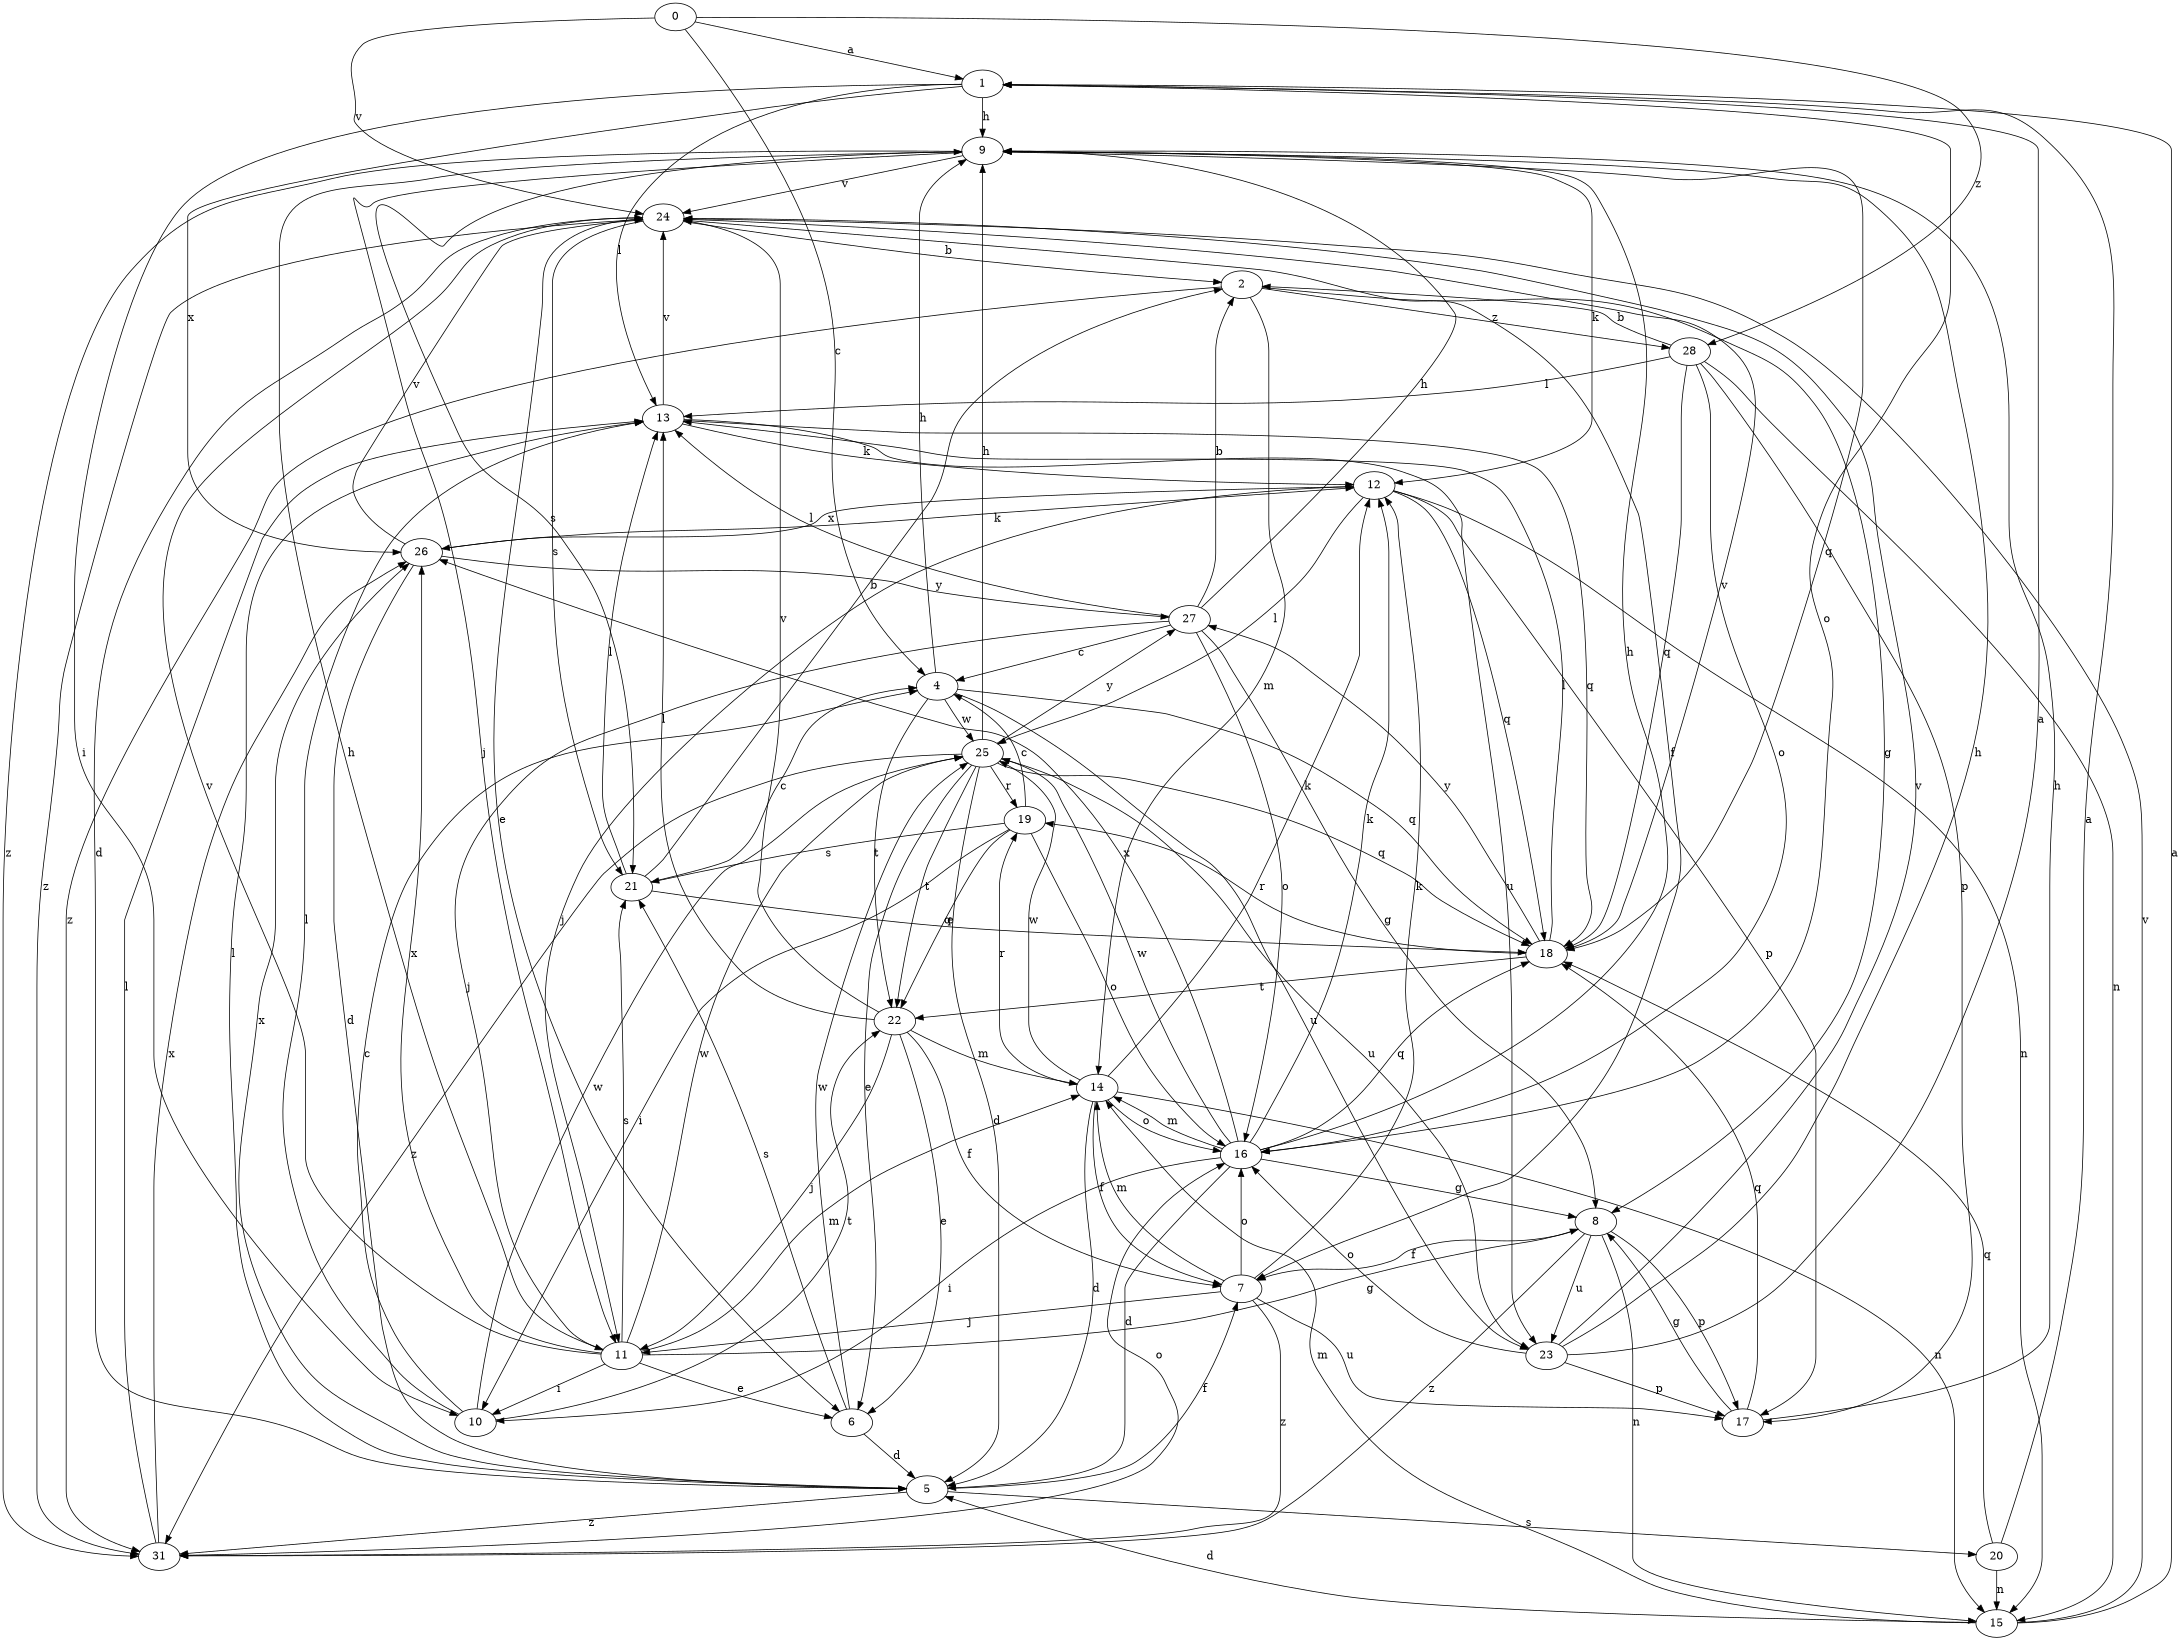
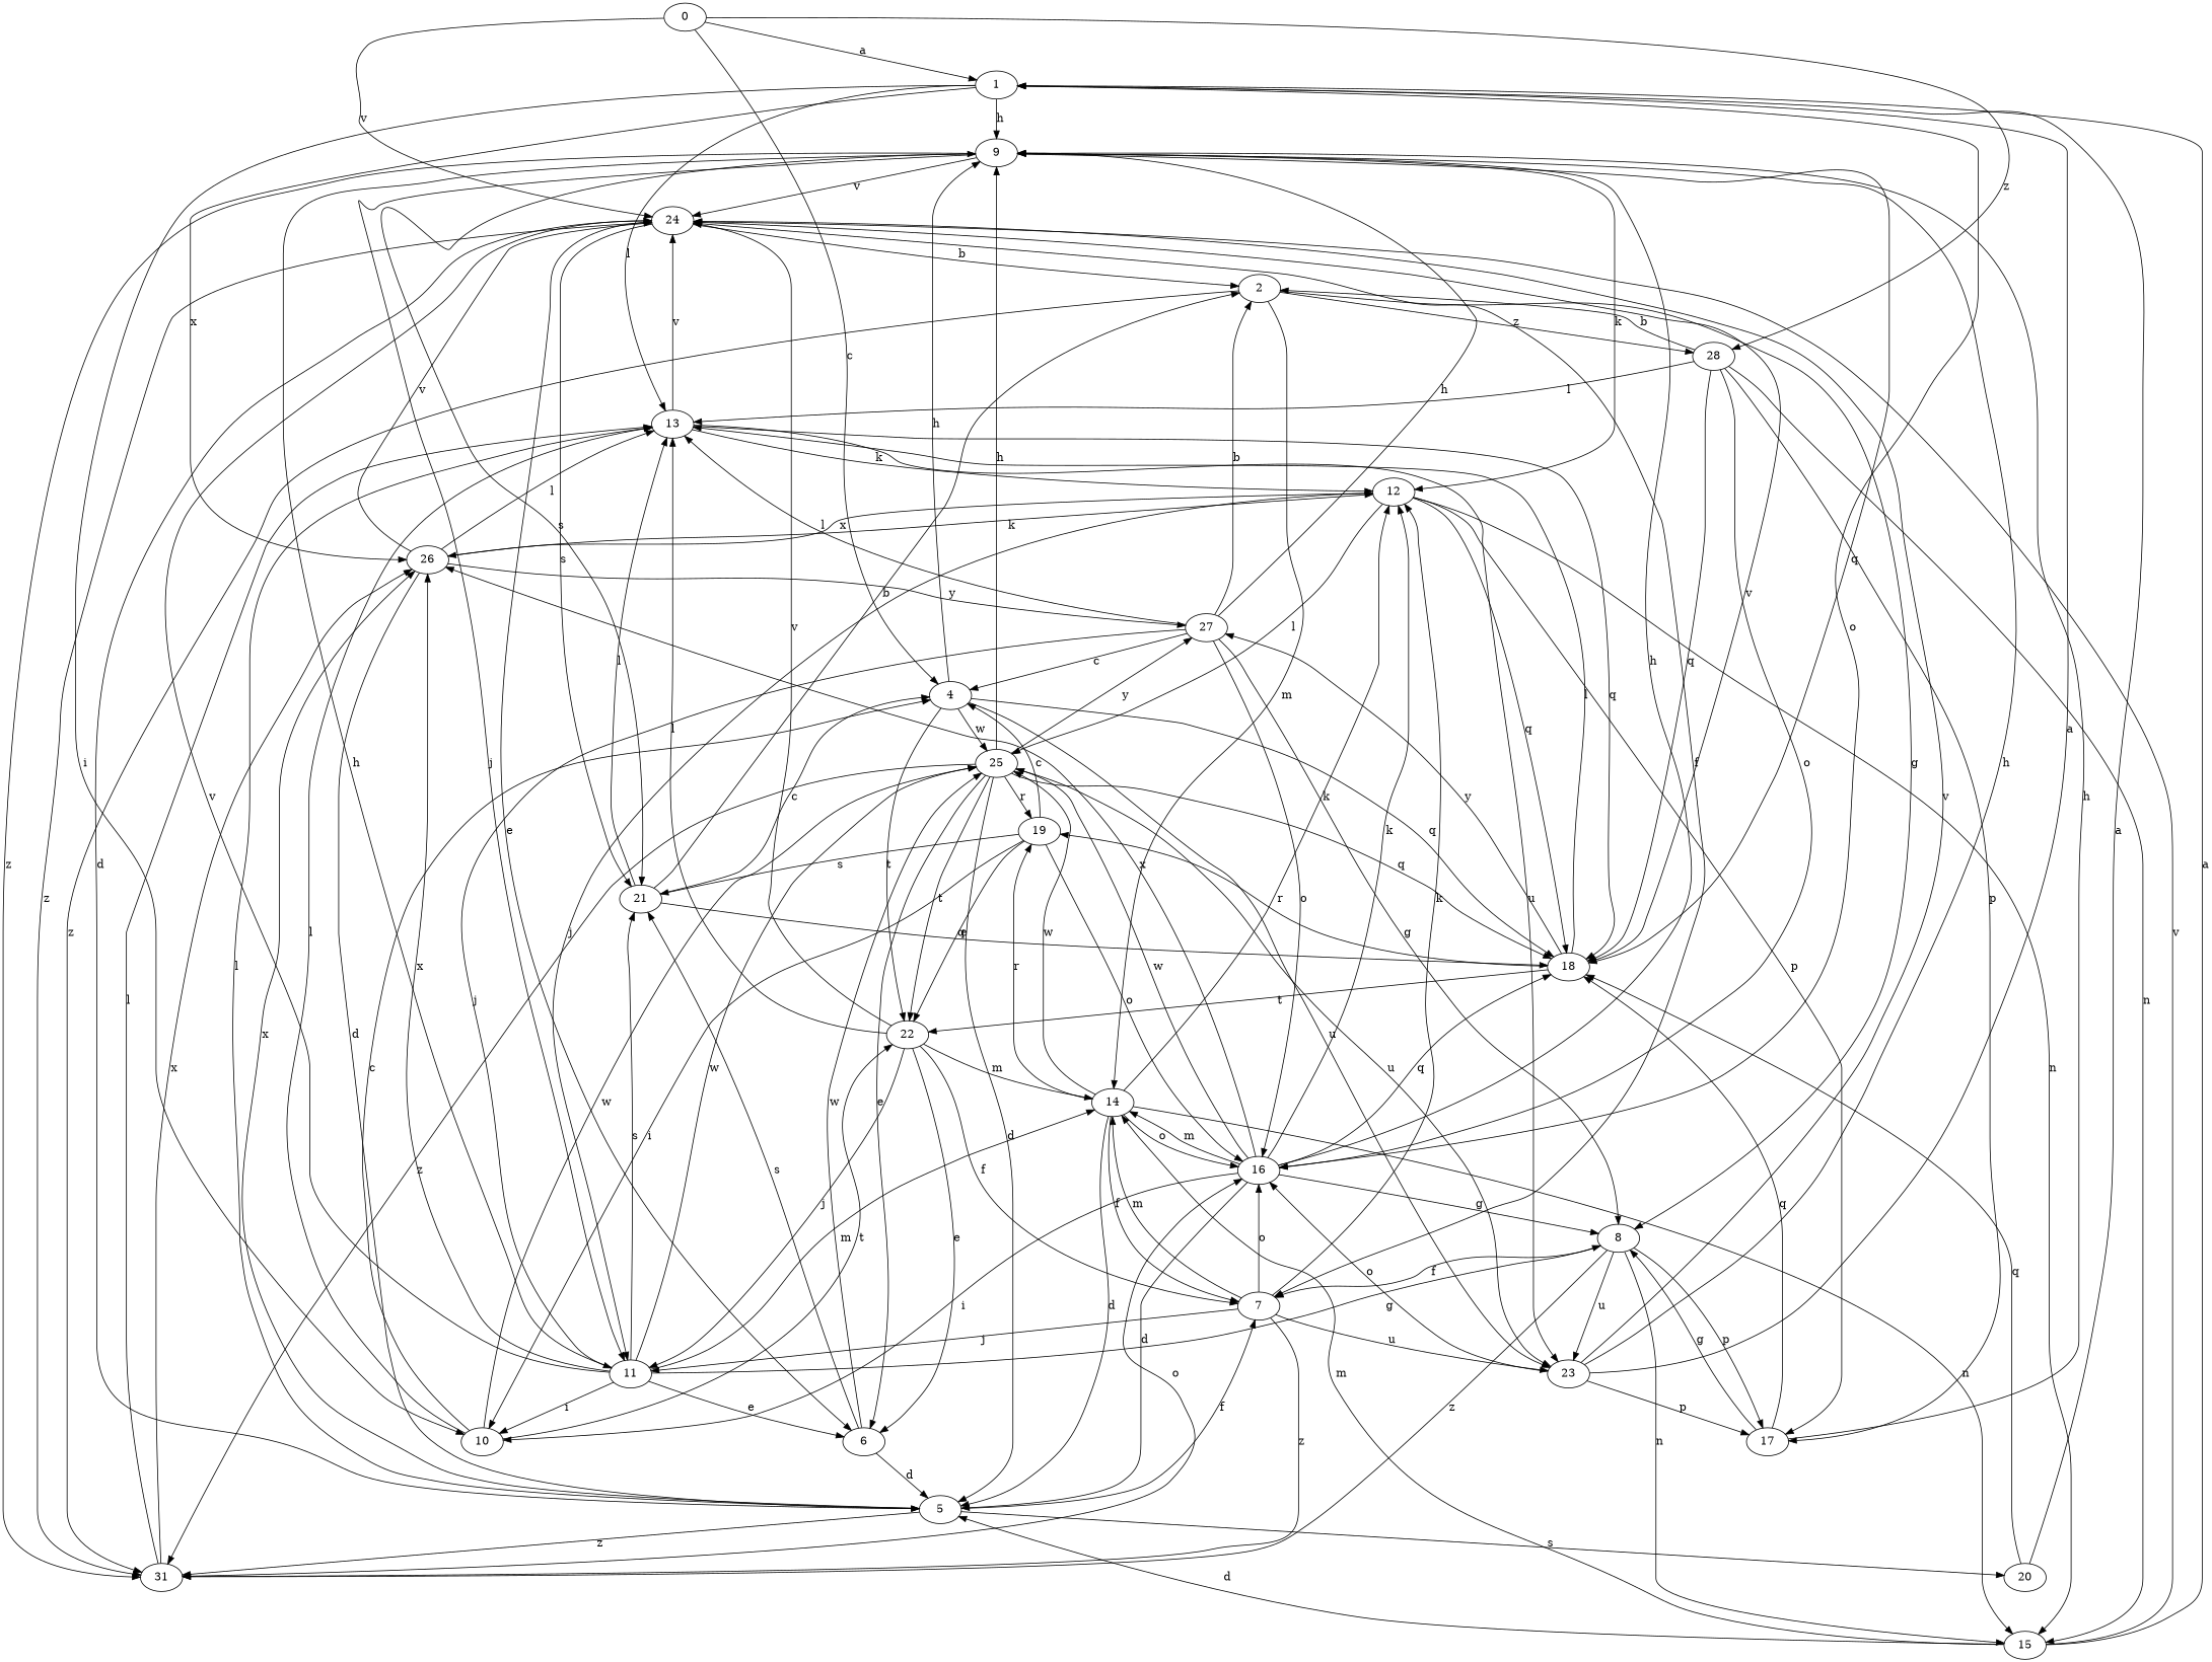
  strict digraph {
    0
    1
    4
    24
    28
    9
    10
    13
    16
    26
    18
    22
    23
    25
    2
    31
    5
    7
    6
    21
    15
    17
    11
    12
    8
    14
    27
    19
    20
    0 -> 1 [label=a]
    0 -> 4 [label=c]
    0 -> 24 [label=v]
    0 -> 28 [label=z]
    1 -> 9 [label=h]
    1 -> 10 [label=i]
    1 -> 13 [label=l]
    1 -> 16 [label=o]
    1 -> 26 [label=x]
    4 -> 9 [label=h]
    4 -> 18 [label=q]
    4 -> 22 [label=t]
    4 -> 23 [label=u]
    4 -> 25 [label=w]
    24 -> 2 [label=b]
    24 -> 31 [label=z]
    24 -> 5 [label=d]
    24 -> 7 [label=f]
    24 -> 6 [label=e]
    24 -> 21 [label=s]
    28 -> 13 [label=l]
    28 -> 16 [label=o]
    28 -> 18 [label=q]
    28 -> 2 [label=b]
    28 -> 15 [label=n]
    28 -> 17 [label=p]
    9 -> 24 [label=v]
    9 -> 18 [label=q]
    9 -> 31 [label=z]
    9 -> 21 [label=s]
    9 -> 11 [label=j]
    9 -> 12 [label=k]
    10 -> 4 [label=c]
    10 -> 13 [label=l]
    10 -> 22 [label=t]
    10 -> 25 [label=w]
    13 -> 24 [label=v]
    13 -> 18 [label=q]
    13 -> 23 [label=u]
    13 -> 12 [label=k]
    16 -> 9 [label=h]
    16 -> 10 [label=i]
    16 -> 26 [label=x]
    16 -> 18 [label=q]
    16 -> 25 [label=w]
    16 -> 5 [label=d]
    16 -> 12 [label=k]
    16 -> 8 [label=g]
    16 -> 14 [label=m]
    26 -> 24 [label=v]
+   26 -> 13 [label=l]
    26 -> 5 [label=d]
    26 -> 12 [label=k]
    26 -> 27 [label=y]
    18 -> 24 [label=v]
    18 -> 13 [label=l]
    18 -> 22 [label=t]
    18 -> 27 [label=y]
    18 -> 19 [label=r]
    22 -> 24 [label=v]
    22 -> 13 [label=l]
    22 -> 7 [label=f]
    22 -> 6 [label=e]
    22 -> 11 [label=j]
    22 -> 14 [label=m]
    23 -> 1 [label=a]
    23 -> 24 [label=v]
    23 -> 9 [label=h]
    23 -> 16 [label=o]
    23 -> 17 [label=p]
    25 -> 9 [label=h]
    25 -> 18 [label=q]
    25 -> 22 [label=t]
    25 -> 23 [label=u]
    25 -> 31 [label=z]
    25 -> 5 [label=d]
    25 -> 6 [label=e]
    25 -> 27 [label=y]
    25 -> 19 [label=r]
    2 -> 28 [label=z]
    2 -> 31 [label=z]
    2 -> 8 [label=g]
    2 -> 14 [label=m]
    31 -> 13 [label=l]
    31 -> 16 [label=o]
    31 -> 26 [label=x]
    5 -> 13 [label=l]
    5 -> 26 [label=x]
    5 -> 31 [label=z]
    5 -> 7 [label=f]
    5 -> 20 [label=s]
    7 -> 16 [label=o]
-   7 -> 17 [label=u]
+   7 -> 23 [label=u]
    7 -> 31 [label=z]
    7 -> 11 [label=j]
    7 -> 12 [label=k]
    7 -> 14 [label=m]
    6 -> 25 [label=w]
    6 -> 5 [label=d]
    6 -> 21 [label=s]
    21 -> 4 [label=c]
    21 -> 13 [label=l]
    21 -> 18 [label=q]
    21 -> 2 [label=b]
    15 -> 1 [label=a]
    15 -> 24 [label=v]
    15 -> 5 [label=d]
    15 -> 14 [label=m]
    17 -> 9 [label=h]
    17 -> 18 [label=q]
    17 -> 8 [label=g]
    11 -> 24 [label=v]
    11 -> 9 [label=h]
    11 -> 10 [label=i]
    11 -> 26 [label=x]
    11 -> 25 [label=w]
    11 -> 6 [label=e]
    11 -> 21 [label=s]
    11 -> 8 [label=g]
    11 -> 14 [label=m]
    12 -> 26 [label=x]
    12 -> 18 [label=q]
    12 -> 25 [label=l]
    12 -> 15 [label=n]
    12 -> 17 [label=p]
    12 -> 11 [label=j]
    8 -> 23 [label=u]
    8 -> 31 [label=z]
    8 -> 7 [label=f]
    8 -> 15 [label=n]
    8 -> 17 [label=p]
    14 -> 16 [label=o]
    14 -> 25 [label=w]
    14 -> 5 [label=d]
    14 -> 7 [label=f]
    14 -> 15 [label=n]
    14 -> 12 [label=k]
    14 -> 19 [label=r]
    27 -> 4 [label=c]
    27 -> 9 [label=h]
    27 -> 13 [label=l]
    27 -> 16 [label=o]
    27 -> 2 [label=b]
    27 -> 11 [label=j]
    27 -> 8 [label=g]
    19 -> 4 [label=c]
    19 -> 10 [label=i]
    19 -> 16 [label=o]
    19 -> 22 [label=e]
    19 -> 21 [label=s]
    20 -> 1 [label=a]
    20 -> 18 [label=q]
-   20 -> 15 [label=n]
  }
